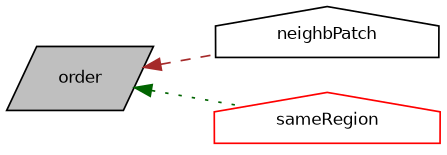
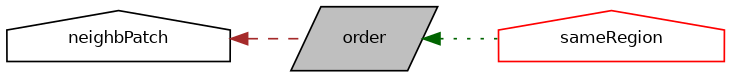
  digraph {
    rankdir=LR
    node [color=black fontname=Helvetica fontsize=10 shape=house]
    edge [dir=back fontname=Helvetica fontsize=10 labelfontname=Helvetica labelfontsize=10]
    n1 [fillcolor=grey75 fontcolor=black height=0.2 label=order shape=parallelogram style=filled width=0.4]
    n2 [height=0.2 label=neighbPatch width=0.4]
    n3 [color=red height=0.2 label=sameRegion width=0.4]
-   n1 -> n2 [color=brown style=dashed]
+   n2 -> n1 [color=brown style=dashed]
    n1 -> n3 [color=darkgreen style=dotted]
  }
